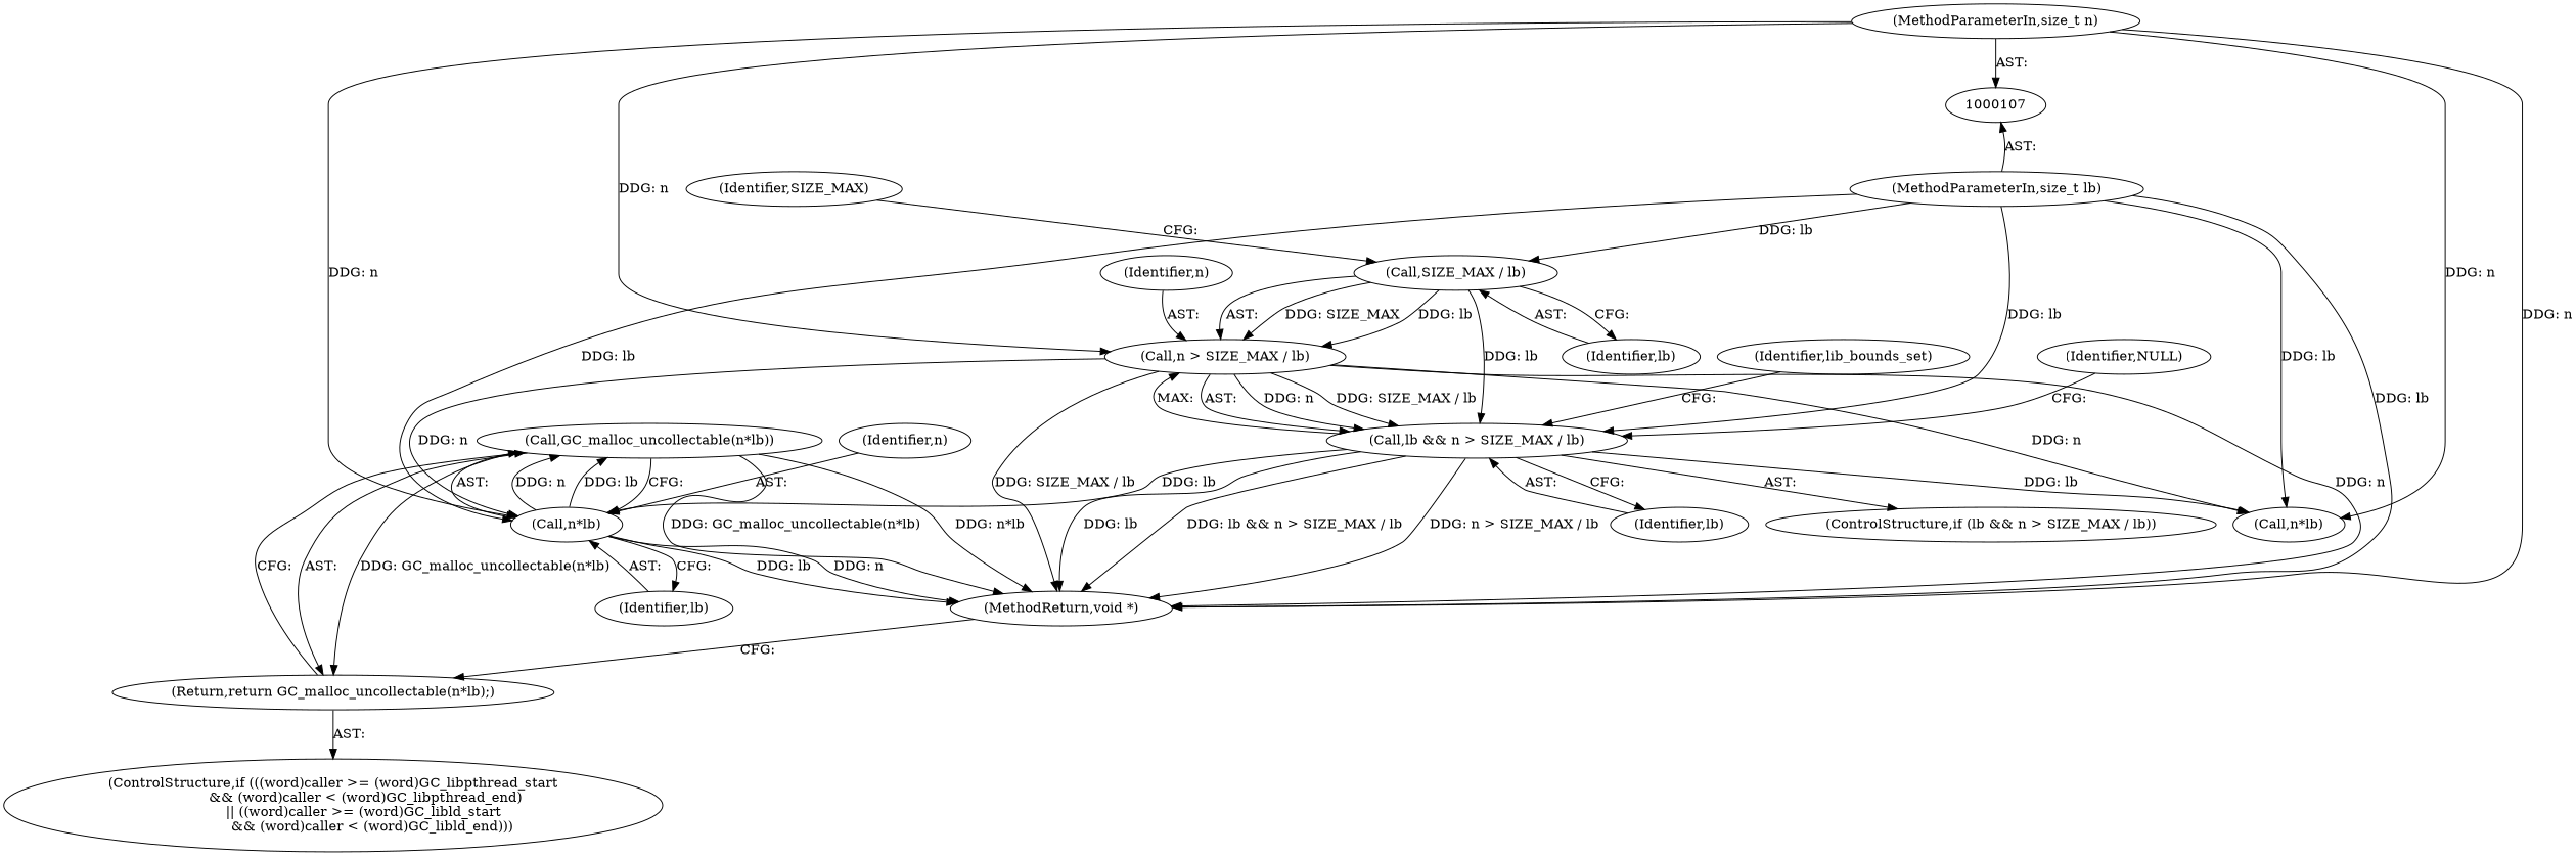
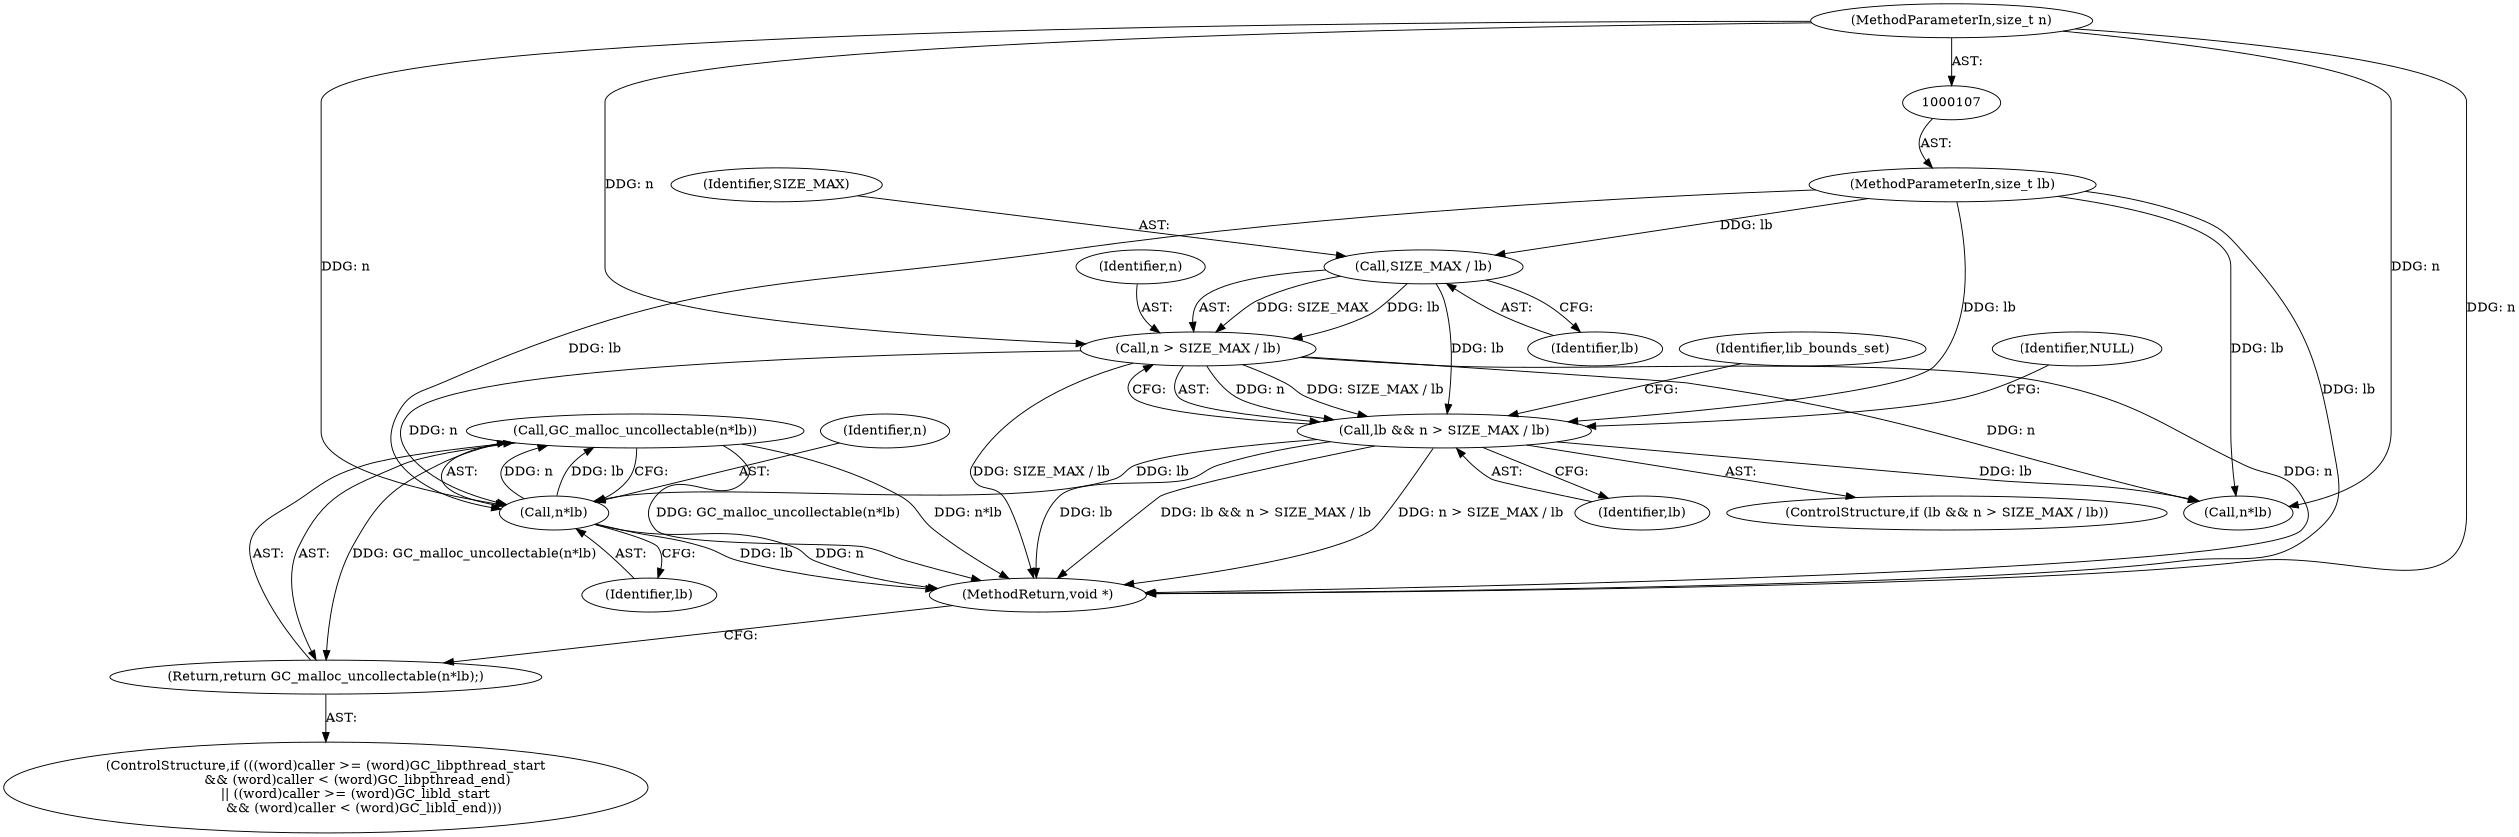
  digraph {
    n1 [label="(Call,GC_malloc_uncollectable(n*lb))"]
    n2 [label="(Call,n*lb)"]
    n3 [label="(Return,return GC_malloc_uncollectable(n*lb);)"]
    n4 [label="(MethodReturn,void *)"]
    n5 [label="(Identifier,lb)"]
    n6 [label="(ControlStructure,if (((word)caller >= (word)GC_libpthread_start\n               && (word)caller < (word)GC_libpthread_end)\n              || ((word)caller >= (word)GC_libld_start\n                  && (word)caller < (word)GC_libld_end)))"]
    n7 [label="(Call,n > SIZE_MAX / lb)"]
    n8 [label="(Call,lb && n > SIZE_MAX / lb)"]
    n9 [label="(Call,n*lb)"]
    n10 [label="(Call,SIZE_MAX / lb)"]
    n11 [label="(Identifier,lb)"]
    n12 [label="(Identifier,lb)"]
    n13 [label="(ControlStructure,if (lb && n > SIZE_MAX / lb))"]
    n14 [label="(MethodParameterIn,size_t n)"]
    1000107
    n16 [label="(MethodParameterIn,size_t lb)"]
    n17 [label="(Identifier,n)"]
    n18 [label="(Identifier,lib_bounds_set)"]
    n19 [label="(Identifier,n)"]
    n20 [label="(Identifier,SIZE_MAX)"]
    n21 [label="(Identifier,NULL)"]
    n1 -> n2 [label="CFG: "]
    n1 -> n3 [label="AST: "]
    n1 -> n3 [label="DDG: GC_malloc_uncollectable(n*lb)"]
    n1 -> n4 [label="DDG: GC_malloc_uncollectable(n*lb)"]
    n1 -> n4 [label="DDG: n*lb"]
    n2 -> n1 [label="AST: "]
    n2 -> n1 [label="DDG: n"]
    n2 -> n1 [label="DDG: lb"]
    n2 -> n4 [label="DDG: lb"]
    n2 -> n4 [label="DDG: n"]
    n2 -> n5 [label="CFG: "]
-   n3 -> n1 [label="CFG: "]
+   n3 -> n1 [label="AST: "]
    n3 -> n6 [label="AST: "]
    n4 -> n3 [label="CFG: "]
    n5 -> n2 [label="AST: "]
    n7 -> n2 [label="DDG: n"]
    n7 -> n4 [label="DDG: n"]
    n7 -> n4 [label="DDG: SIZE_MAX / lb"]
    n7 -> n8 [label="AST: "]
    n7 -> n8 [label="DDG: n"]
    n7 -> n8 [label="DDG: SIZE_MAX / lb"]
    n7 -> n9 [label="DDG: n"]
    n8 -> n2 [label="DDG: lb"]
    n8 -> n4 [label="DDG: lb && n > SIZE_MAX / lb"]
    n8 -> n4 [label="DDG: n > SIZE_MAX / lb"]
    n8 -> n4 [label="DDG: lb"]
-   n8 -> n7 [label="MAX: "]
+   n8 -> n7 [label="CFG: "]
    n8 -> n9 [label="DDG: lb"]
    n8 -> n12 [label="CFG: "]
    n8 -> n13 [label="AST: "]
    n10 -> n7 [label="AST: "]
    n10 -> n7 [label="DDG: SIZE_MAX"]
    n10 -> n7 [label="DDG: lb"]
    n10 -> n8 [label="DDG: lb"]
    n10 -> n11 [label="CFG: "]
    n11 -> n10 [label="AST: "]
    n12 -> n8 [label="AST: "]
    n14 -> n2 [label="DDG: n"]
    n14 -> n4 [label="DDG: n"]
    n14 -> n7 [label="DDG: n"]
    n14 -> n9 [label="DDG: n"]
    n14 -> 1000107 [label="AST: "]
    n16 -> n2 [label="DDG: lb"]
    n16 -> n4 [label="DDG: lb"]
    n16 -> n8 [label="DDG: lb"]
    n16 -> n9 [label="DDG: lb"]
    n16 -> n10 [label="DDG: lb"]
-   n16 -> 1000107 [label="AST: "]
+   1000107 -> n16 [label="AST: "]
    n17 -> n2 [label="AST: "]
    n18 -> n8 [label="CFG: "]
    n19 -> n7 [label="AST: "]
-   n20 -> n10 [label="CFG: "]
+   n20 -> n10 [label="AST: "]
    n21 -> n8 [label="CFG: "]
  }
